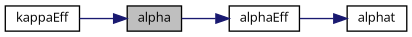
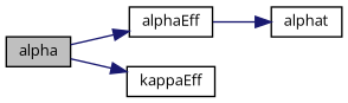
  digraph {
    fontname="Open Sans"
    rankdir=LR
    node [color=black fontname="Open Sans" fontsize=10 shape=record]
    edge [color=midnightblue fontname="Open Sans" fontsize=10 labelfontname=Helvetica labelfontsize=10 style=solid]
    n1 [fillcolor=grey75 fontcolor=black height=0.2 label=alpha style=filled width=0.4]
    n2 [height=0.2 label=alphaEff width=0.4]
    n3 [height=0.2 label=kappaEff width=0.4]
    n4 [height=0.2 label=alphat width=0.4]
    n1 -> n2
-   n3 -> n1
+   n1 -> n3
    n2 -> n4
  }
